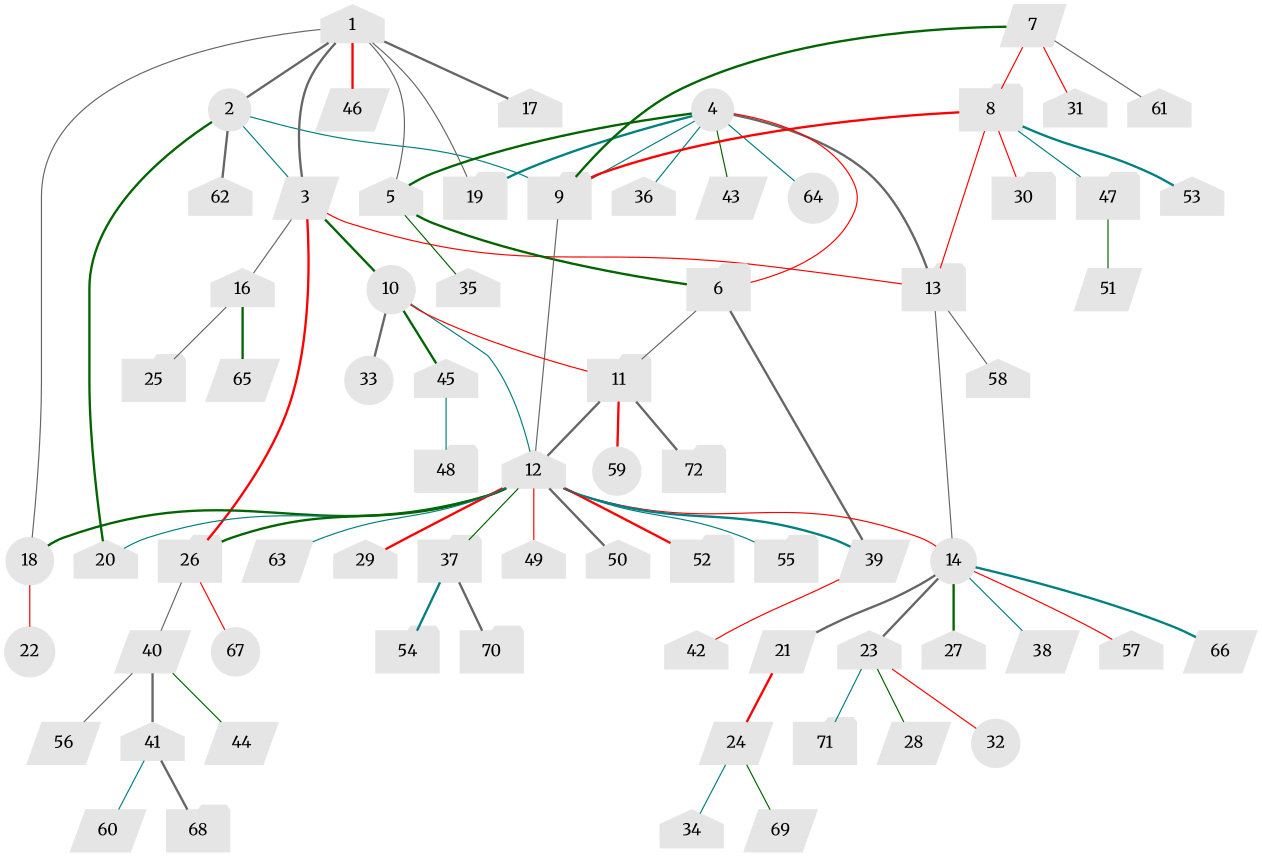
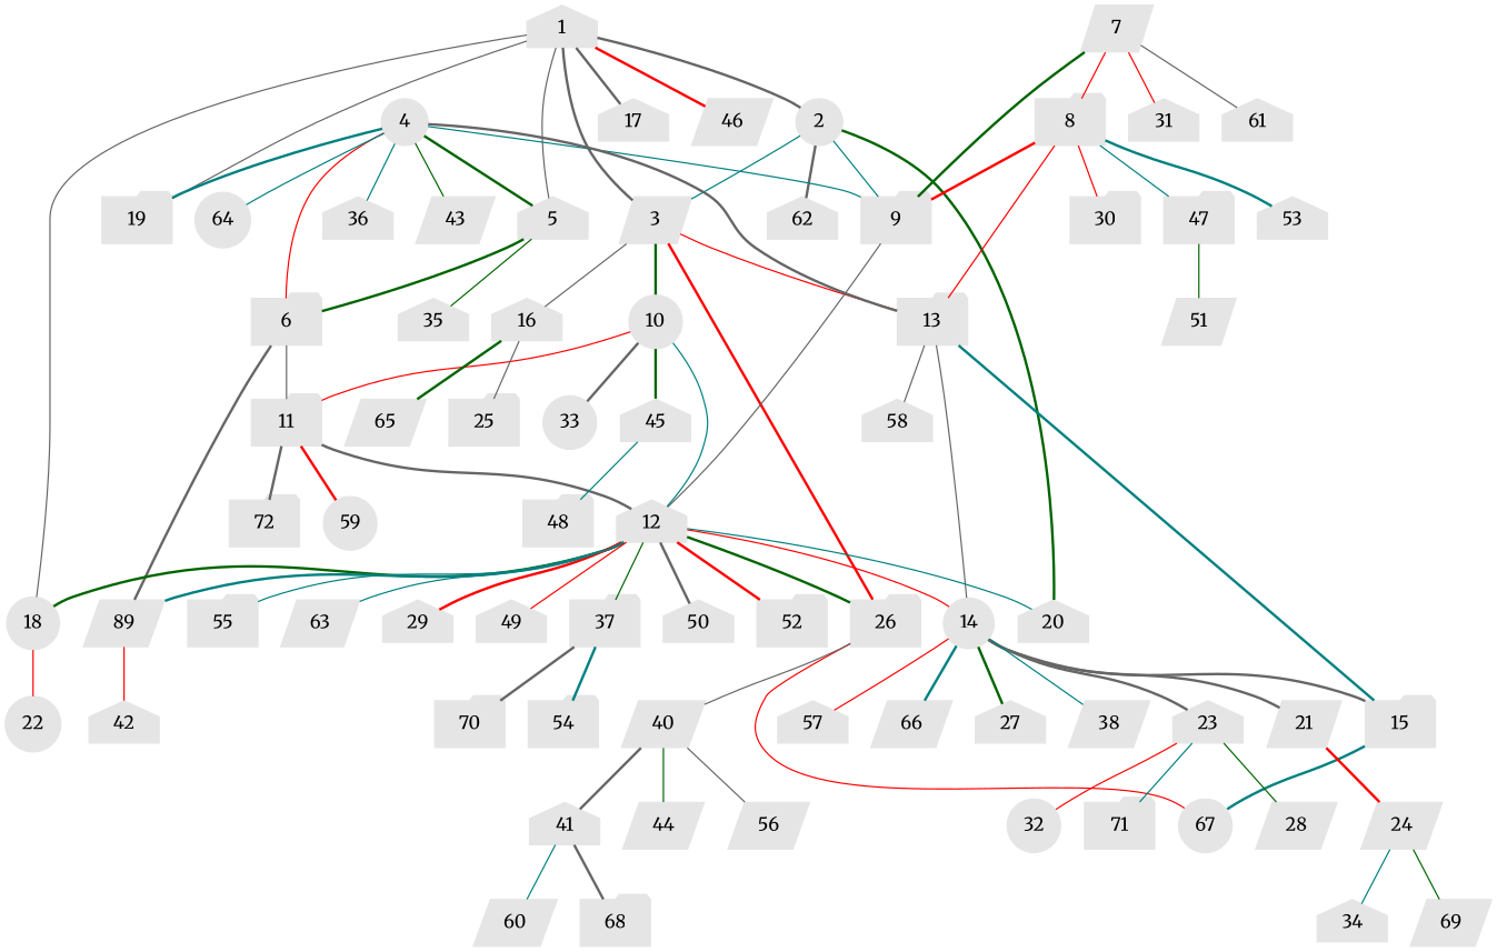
  graph {
    fontname=Merriweather
    node [color=gray90 fontname=Merriweather shape=house style=filled]
    edge [color=gray40 fontname=Merriweather style=solid]
    2 [shape=circle]
    1
    3 [shape=parallelogram]
    5
    17
    18 [shape=circle]
    19 [shape=folder]
    46 [shape=parallelogram]
    9 [shape=folder]
    20
    62
    10 [shape=circle]
    13 [shape=folder]
    16
    26 [shape=folder]
    6 [shape=folder]
    35
    22 [shape=circle]
    12
    11 [shape=folder]
    33 [shape=circle]
    45
    14 [shape=circle]
+   15 [shape=folder]
    58
    25 [shape=folder]
    65 [shape=parallelogram]
    67 [shape=circle]
    40 [shape=parallelogram]
    4 [shape=circle]
    36
    43 [shape=parallelogram]
    64 [shape=circle]
-   39 [shape=parallelogram]
+   39 [shape=parallelogram label=89]
    59 [shape=circle]
    72 [shape=folder]
    42
    7 [shape=parallelogram]
    8 [shape=folder]
    31
    61
    30 [shape=folder]
    47 [shape=folder]
    53
    51 [shape=parallelogram]
    29
    37 [shape=folder]
    49
    50
    52 [shape=folder]
    55 [shape=folder]
    63 [shape=parallelogram]
    48 [shape=folder]
    21 [shape=parallelogram]
    23
    27
    38 [shape=parallelogram]
    57
    66 [shape=parallelogram]
    54 [shape=folder]
    70 [shape=folder]
    24 [shape=parallelogram]
    28 [shape=parallelogram]
    32 [shape=circle]
    71 [shape=folder]
    34
    69 [shape=parallelogram]
    41
    44 [shape=parallelogram]
    56 [shape=parallelogram]
    60 [shape=parallelogram]
    68 [shape=folder]
    2 -- 3 [color=teal]
    2 -- 9 [color=teal]
    2 -- 20 [color=darkgreen style=bold]
    2 -- 62 [style=bold]
    1 -- 2 [style=bold]
    1 -- 3 [style=bold]
    1 -- 5
    1 -- 17 [style=bold]
    1 -- 18
    1 -- 19
    1 -- 46 [color=red style=bold]
    3 -- 10 [color=darkgreen style=bold]
    3 -- 13 [color=red]
    3 -- 16
    3 -- 26 [color=red style=bold]
    5 -- 6 [color=darkgreen style=bold]
    5 -- 35 [color=darkgreen]
    18 -- 22 [color=red]
    9 -- 12
    10 -- 12 [color=teal]
    10 -- 11 [color=red]
    10 -- 33 [style=bold]
    10 -- 45 [color=darkgreen style=bold]
    13 -- 14
+   13 -- 15 [color=teal style=bold]
    13 -- 58
    16 -- 25
    16 -- 65 [color=darkgreen style=bold]
    26 -- 67 [color=red]
    26 -- 40
    6 -- 11
    6 -- 39 [style=bold]
    12 -- 18 [color=darkgreen style=bold]
    12 -- 20 [color=teal]
    12 -- 26 [color=darkgreen style=bold]
    12 -- 14 [color=red]
    12 -- 39 [color=teal style=bold]
    12 -- 29 [color=red style=bold]
    12 -- 37 [color=darkgreen]
    12 -- 49 [color=red]
    12 -- 50 [style=bold]
    12 -- 52 [color=red style=bold]
    12 -- 55 [color=teal]
    12 -- 63 [color=teal]
    11 -- 12 [style=bold]
    11 -- 59 [color=red style=bold]
    11 -- 72 [style=bold]
    45 -- 48 [color=teal]
+   14 -- 15 [style=bold]
    14 -- 21 [style=bold]
    14 -- 23 [style=bold]
    14 -- 27 [color=darkgreen style=bold]
    14 -- 38 [color=teal]
    14 -- 57 [color=red]
    14 -- 66 [color=teal style=bold]
+   15 -- 67 [color=teal style=bold]
    40 -- 41 [style=bold]
    40 -- 44 [color=darkgreen]
    40 -- 56
    4 -- 5 [color=darkgreen style=bold]
    4 -- 19 [color=teal style=bold]
    4 -- 9 [color=teal]
    4 -- 13 [style=bold]
    4 -- 6 [color=red]
    4 -- 36 [color=teal]
    4 -- 43 [color=darkgreen]
    4 -- 64 [color=teal]
    39 -- 42 [color=red]
    7 -- 9 [color=darkgreen style=bold]
    7 -- 8 [color=red]
    7 -- 31 [color=red]
    7 -- 61
    8 -- 9 [color=red style=bold]
    8 -- 13 [color=red]
    8 -- 30 [color=red]
    8 -- 47 [color=teal]
    8 -- 53 [color=teal style=bold]
    47 -- 51 [color=darkgreen]
    37 -- 54 [color=teal style=bold]
    37 -- 70 [style=bold]
    21 -- 24 [color=red style=bold]
    23 -- 28 [color=darkgreen]
    23 -- 32 [color=red]
    23 -- 71 [color=teal]
    24 -- 34 [color=teal]
    24 -- 69 [color=darkgreen]
    41 -- 60 [color=teal]
    41 -- 68 [style=bold]
  }
